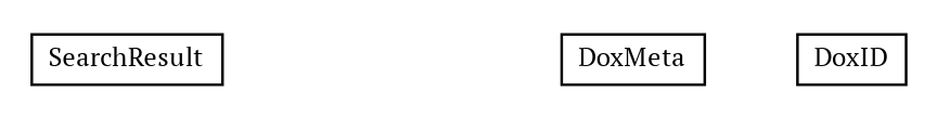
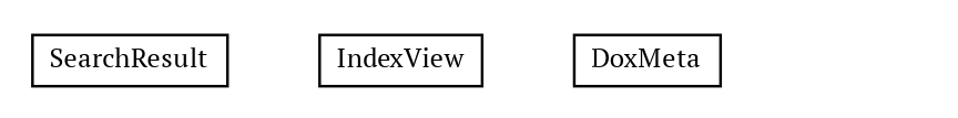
  digraph {
    nodesep=0.25
    ranksep=0.5
    fontname="PT Serif"
    node [fontcolor=black fontname="PT Serif" fontsize=10.0 shape=plaintext]
    n1 [label=<<table title="net.trajano.doxdb.SearchResult" border="0" cellborder="1" cellspacing="0" cellpadding="2" port="p" href="./SearchResult.html"> 		<tr><td><table border="0" cellspacing="0" cellpadding="1"> <tr><td align="center" balign="center"> SearchResult </td></tr> 		</table></td></tr> 		</table>>]
+   n2 [label=<<table title="net.trajano.doxdb.IndexView" border="0" cellborder="1" cellspacing="0" cellpadding="2" port="p" href="./IndexView.html"> 		<tr><td><table border="0" cellspacing="0" cellpadding="1"> <tr><td align="center" balign="center"> IndexView </td></tr> 		</table></td></tr> 		</table>>]
    n3 [label=<<table title="net.trajano.doxdb.DoxMeta" border="0" cellborder="1" cellspacing="0" cellpadding="2" port="p" href="./DoxMeta.html"> 		<tr><td><table border="0" cellspacing="0" cellpadding="1"> <tr><td align="center" balign="center"> DoxMeta </td></tr> 		</table></td></tr> 		</table>>]
-   n4 [label=<<table title="net.trajano.doxdb.DoxID" border="0" cellborder="1" cellspacing="0" cellpadding="2" port="p" href="./DoxID.html"> 		<tr><td><table border="0" cellspacing="0" cellpadding="1"> <tr><td align="center" balign="center"> DoxID </td></tr> 		</table></td></tr> 		</table>>]
  }
